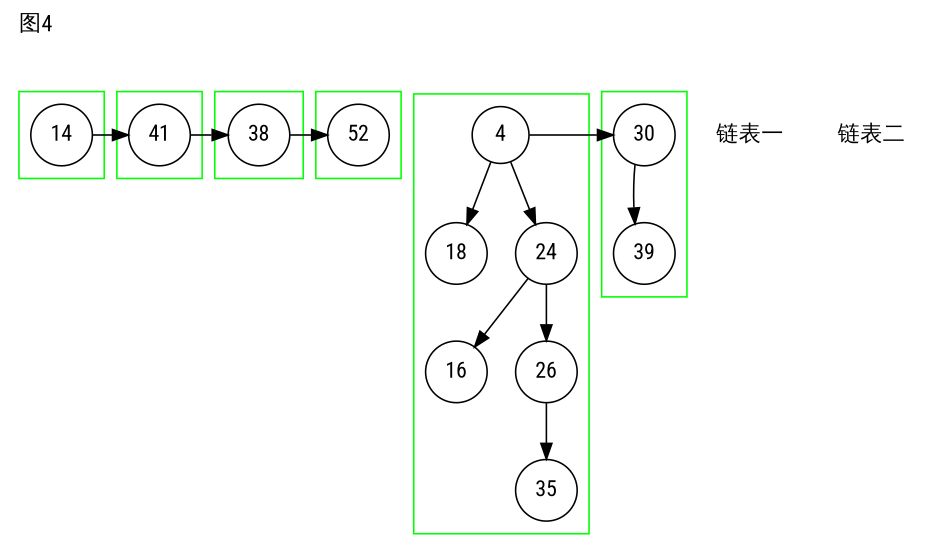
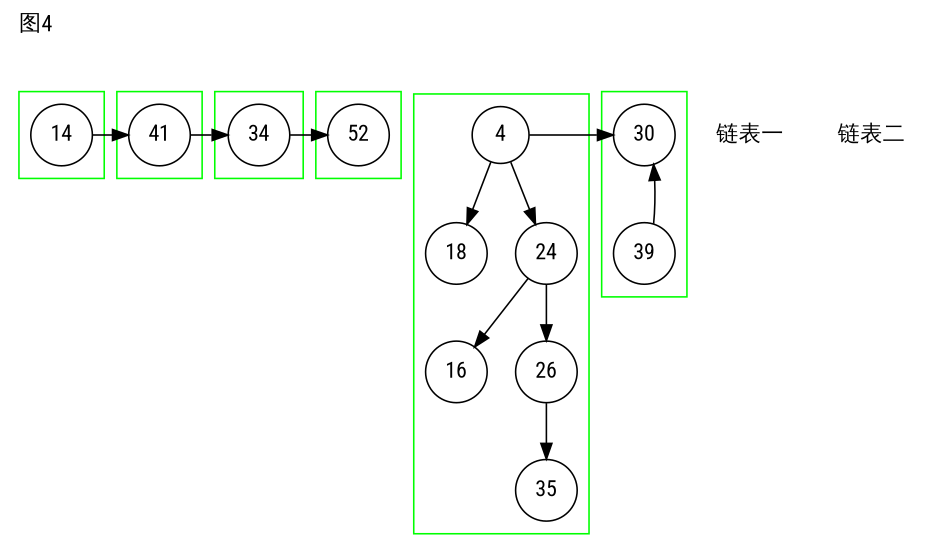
  digraph {
    fontname="Roboto Condensed"
    label="图4"
    labeljust=l
    labelloc=t
    node [fontname="Roboto Condensed" shape=circle]
    edge [fontname="Roboto Condensed"]
    n1 [label=14]
    n2 [label=41]
-   n3 [label=38]
+   n3 [label=34]
    n4 [label=52]
    n5 [label=4]
    n6 [label=18]
    n7 [label=24]
    n8 [label=16]
    n9 [label=26]
    n10 [label=35]
    n11 [label=30]
    n12 [label=39]
    n13 [label="链表一" shape=plaintext]
    n14 [label="链表二" shape=plaintext]
    subgraph cluster_1 {
      label=""
      pencolor=green
      n1
    }
    subgraph cluster_2 {
      label=""
      pencolor=green
      n2
    }
    subgraph cluster_3 {
      label=""
      pencolor=green
      n3
    }
    subgraph cluster_4 {
      label=""
      pencolor=green
      n4
    }
    subgraph cluster_5 {
      label=""
      pencolor=green
      n5
      n6
      n7
      n8
      n9
      n10
    }
    subgraph cluster_6 {
      label=""
      pencolor=green
      n11
      n12
    }
    n1 -> n2 [constraint=false]
    n2 -> n3 [constraint=false]
    n3 -> n4 [constraint=false]
    n5 -> n6
    n5 -> n7
    n5 -> n11 [constraint=false]
    n7 -> n8
    n7 -> n9
    n9 -> n10
-   n11 -> n12
+   n12 -> n11
  }
